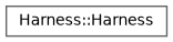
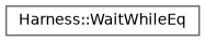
  digraph {
    rankdir=LR
-   n1 [color=grey40 fillcolor=white fontname=Helvetica fontsize=10 height=0.2 label="Harness::Harness" shape=box style=filled width=0.4]
+   n1 [color=grey40 fillcolor=white fontname=Helvetica fontsize=10 height=0.2 label="Harness::WaitWhileEq" shape=box style=filled width=0.4]
  }
